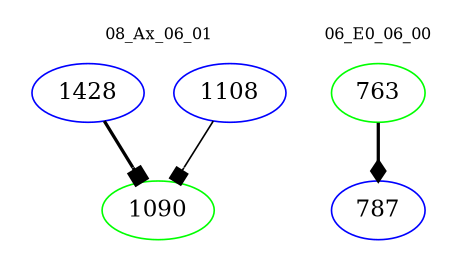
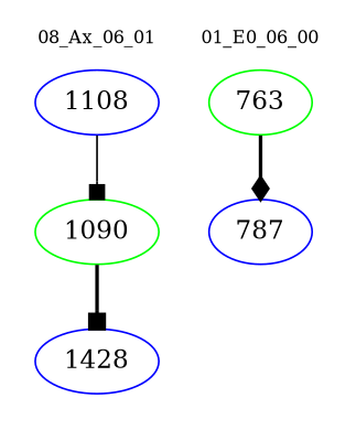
  digraph {
    node [color=blue]
    edge [arrowhead=box color=black style=bold]
    n1 [label=1108]
    n2 [color=green label=1090]
    n3 [label=1428]
    n4 [color=green label=763]
    n5 [label=787]
    subgraph cluster_1 {
      color=white
      fontsize=10
      label="08_Ax_06_01"
      n1
      n2
      n3
    }
    subgraph cluster_2 {
      color=white
      fontsize=10
-     label="06_E0_06_00"
+     label="01_E0_06_00"
      n4
      n5
    }
    n1 -> n2 [style=solid]
-   n3 -> n2
+   n2 -> n3
    n4 -> n5 [arrowhead=diamond]
  }
